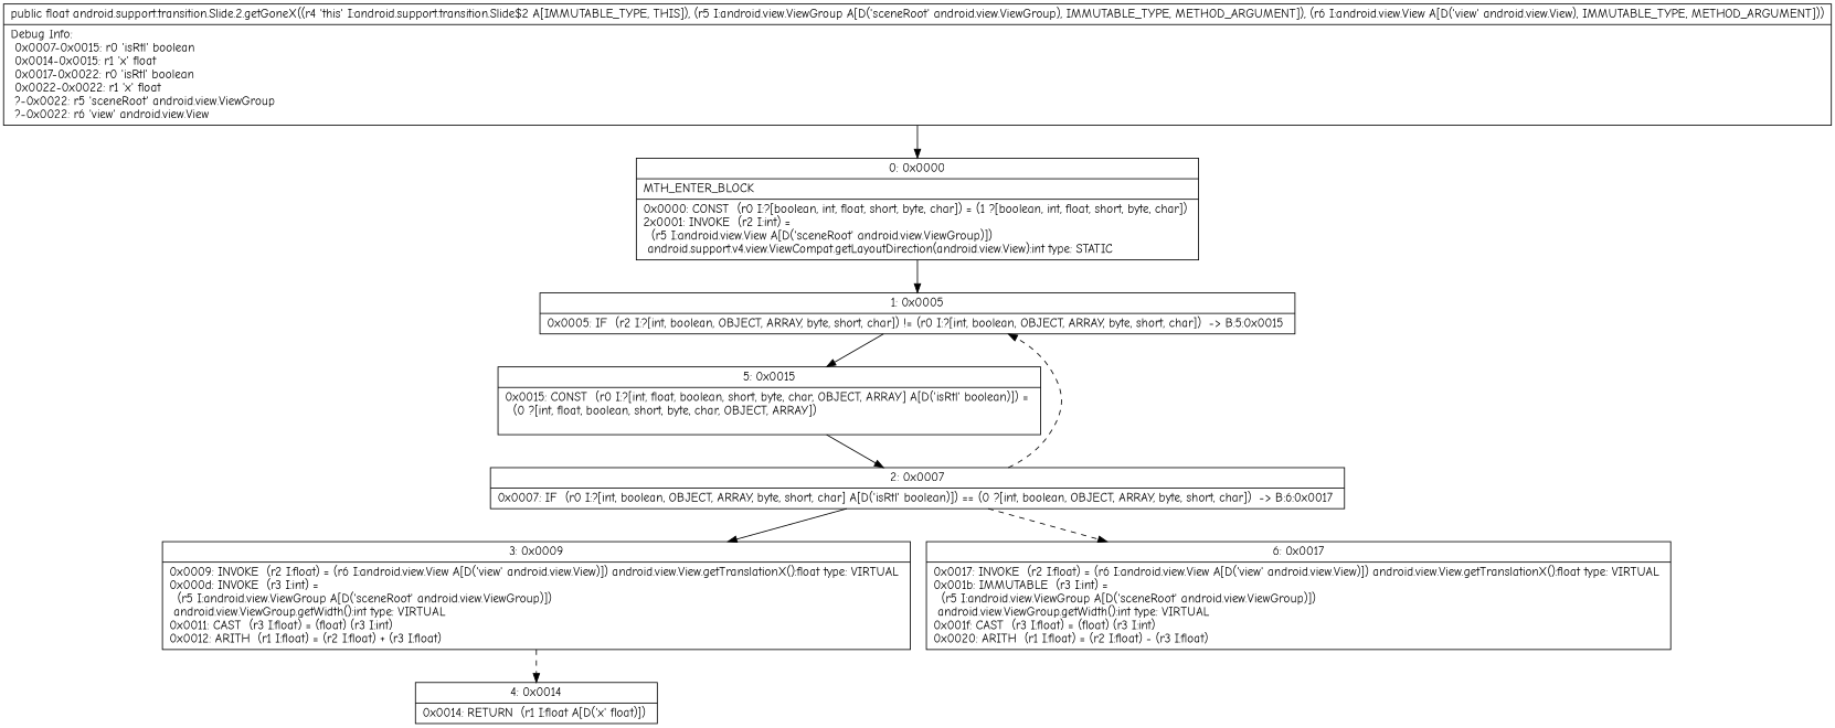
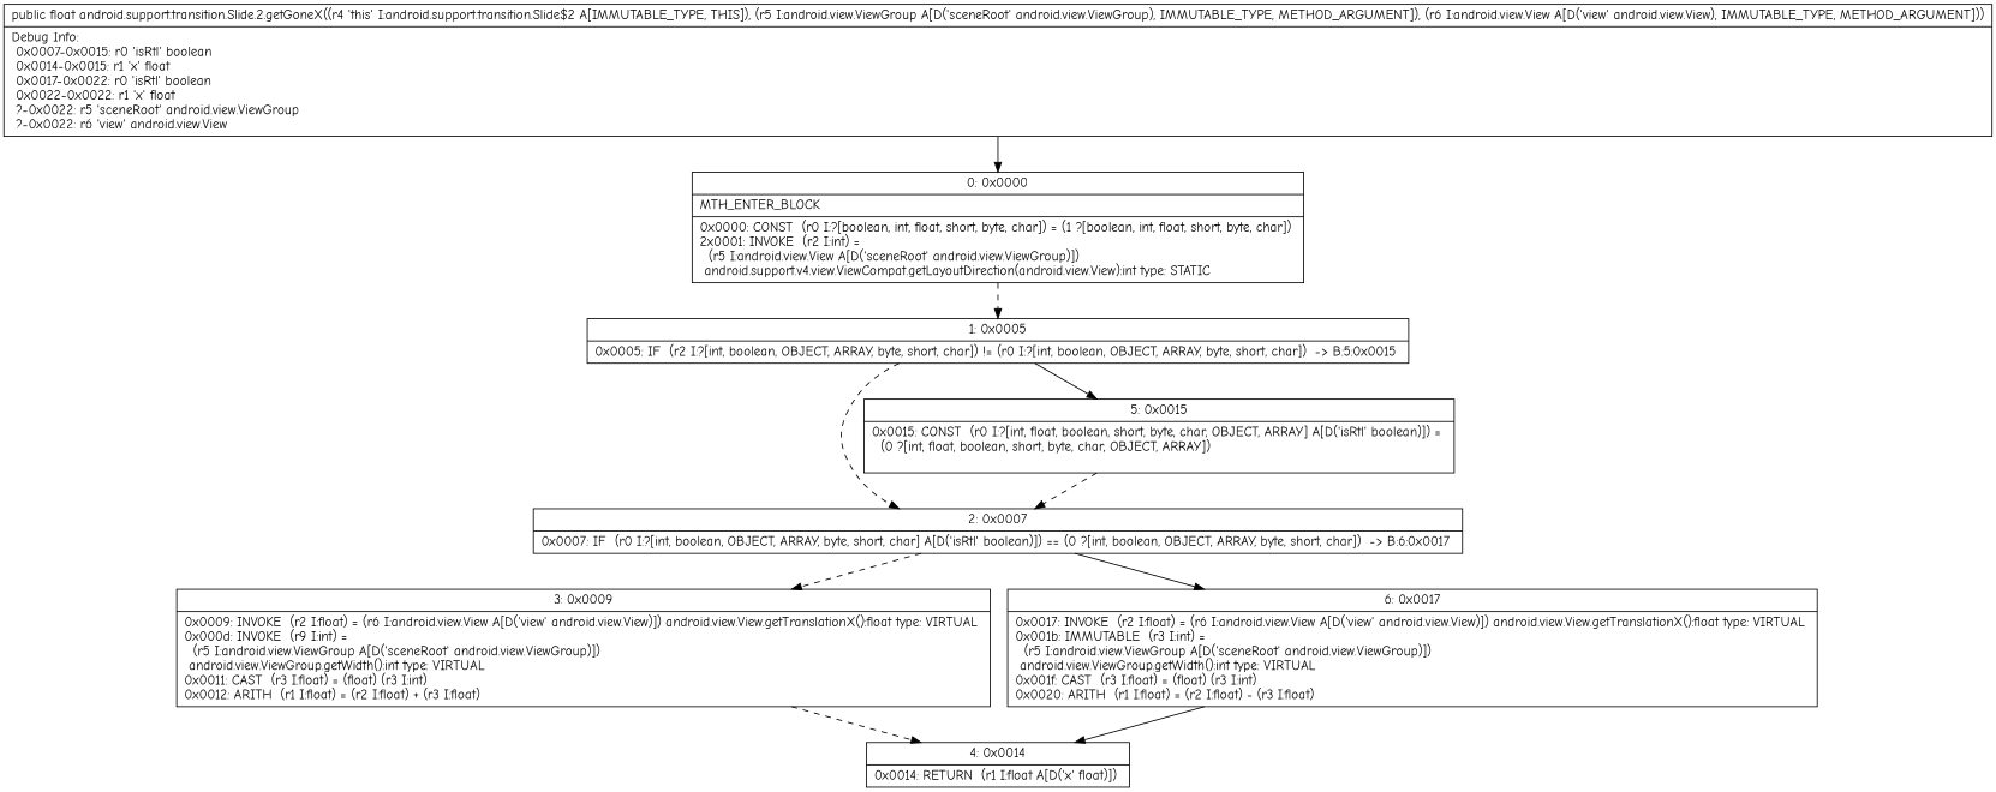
  digraph {
    fontname="Comic Neue"
    node [fontname="Comic Neue" shape=record]
    edge [fontname="Comic Neue"]
    n1 [label="{0\:\ 0x0000|MTH_ENTER_BLOCK\l|0x0000: CONST  (r0 I:?[boolean, int, float, short, byte, char]) = (1 ?[boolean, int, float, short, byte, char]) \l2x0001: INVOKE  (r2 I:int) = \l  (r5 I:android.view.View A[D('sceneRoot' android.view.ViewGroup)])\l android.support.v4.view.ViewCompat.getLayoutDirection(android.view.View):int type: STATIC \l}"]
    n2 [label="{1\:\ 0x0005|0x0005: IF  (r2 I:?[int, boolean, OBJECT, ARRAY, byte, short, char]) != (r0 I:?[int, boolean, OBJECT, ARRAY, byte, short, char])  \-\> B:5:0x0015 \l}"]
    n3 [label="{2\:\ 0x0007|0x0007: IF  (r0 I:?[int, boolean, OBJECT, ARRAY, byte, short, char] A[D('isRtl' boolean)]) == (0 ?[int, boolean, OBJECT, ARRAY, byte, short, char])  \-\> B:6:0x0017 \l}"]
    n4 [label="{5\:\ 0x0015|0x0015: CONST  (r0 I:?[int, float, boolean, short, byte, char, OBJECT, ARRAY] A[D('isRtl' boolean)]) = \l  (0 ?[int, float, boolean, short, byte, char, OBJECT, ARRAY])\l \l}"]
-   n5 [label="{3\:\ 0x0009|0x0009: INVOKE  (r2 I:float) = (r6 I:android.view.View A[D('view' android.view.View)]) android.view.View.getTranslationX():float type: VIRTUAL \l0x000d: INVOKE  (r3 I:int) = \l  (r5 I:android.view.ViewGroup A[D('sceneRoot' android.view.ViewGroup)])\l android.view.ViewGroup.getWidth():int type: VIRTUAL \l0x0011: CAST  (r3 I:float) = (float) (r3 I:int) \l0x0012: ARITH  (r1 I:float) = (r2 I:float) + (r3 I:float) \l}"]
+   n5 [label="{3\:\ 0x0009|0x0009: INVOKE  (r2 I:float) = (r6 I:android.view.View A[D('view' android.view.View)]) android.view.View.getTranslationX():float type: VIRTUAL \l0x000d: INVOKE  (r9 I:int) = \l  (r5 I:android.view.ViewGroup A[D('sceneRoot' android.view.ViewGroup)])\l android.view.ViewGroup.getWidth():int type: VIRTUAL \l0x0011: CAST  (r3 I:float) = (float) (r3 I:int) \l0x0012: ARITH  (r1 I:float) = (r2 I:float) + (r3 I:float) \l}"]
    n6 [label="{6\:\ 0x0017|0x0017: INVOKE  (r2 I:float) = (r6 I:android.view.View A[D('view' android.view.View)]) android.view.View.getTranslationX():float type: VIRTUAL \l0x001b: IMMUTABLE  (r3 I:int) = \l  (r5 I:android.view.ViewGroup A[D('sceneRoot' android.view.ViewGroup)])\l android.view.ViewGroup.getWidth():int type: VIRTUAL \l0x001f: CAST  (r3 I:float) = (float) (r3 I:int) \l0x0020: ARITH  (r1 I:float) = (r2 I:float) \- (r3 I:float) \l}"]
    n7 [label="{4\:\ 0x0014|0x0014: RETURN  (r1 I:float A[D('x' float)]) \l}"]
    n8 [label="{public float android.support.transition.Slide.2.getGoneX((r4 'this' I:android.support.transition.Slide$2 A[IMMUTABLE_TYPE, THIS]), (r5 I:android.view.ViewGroup A[D('sceneRoot' android.view.ViewGroup), IMMUTABLE_TYPE, METHOD_ARGUMENT]), (r6 I:android.view.View A[D('view' android.view.View), IMMUTABLE_TYPE, METHOD_ARGUMENT]))  | Debug Info:\l  0x0007\-0x0015: r0 'isRtl' boolean\l  0x0014\-0x0015: r1 'x' float\l  0x0017\-0x0022: r0 'isRtl' boolean\l  0x0022\-0x0022: r1 'x' float\l  ?\-0x0022: r5 'sceneRoot' android.view.ViewGroup\l  ?\-0x0022: r6 'view' android.view.View\l}"]
-   n1 -> n2
-   n3 -> n2 [style=dashed]
+   n1 -> n2 [style=dashed]
+   n2 -> n3 [style=dashed]
    n2 -> n4
-   n3 -> n5 [style=solid]
-   n3 -> n6 [style=dashed]
-   n4 -> n3
+   n3 -> n5 [style=dashed]
+   n3 -> n6
+   n4 -> n3 [style=dashed]
    n5 -> n7 [style=dashed]
+   n6 -> n7
    n8 -> n1
  }
